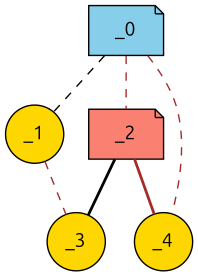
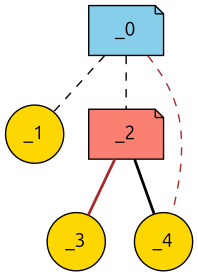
  graph {
    fontname=Ubuntu
    node [fillcolor=gold fontname=Ubuntu shape=circle style=filled]
    edge [color=black fontname=Ubuntu style=dashed]
    _0 [fillcolor=skyblue shape=note x=0.858144 y=2.76129]
    _1 [x=0.7511 y=0.665236]
    _2 [fillcolor=salmon shape=note x=0.615904 y=1.89048]
    _4 [x=1.82385 y=2.65843]
    _3 [x=1.41694 y=1.37454]
    _0 -- _1
-   _0 -- _2 [color=brown]
+   _0 -- _2
    _0 -- _4 [color=brown]
-   _1 -- _3 [color=brown]
-   _2 -- _4 [color=brown style=bold]
-   _2 -- _3 [style=bold]
+   _2 -- _4 [style=bold]
+   _2 -- _3 [color=brown style=bold]
  }
